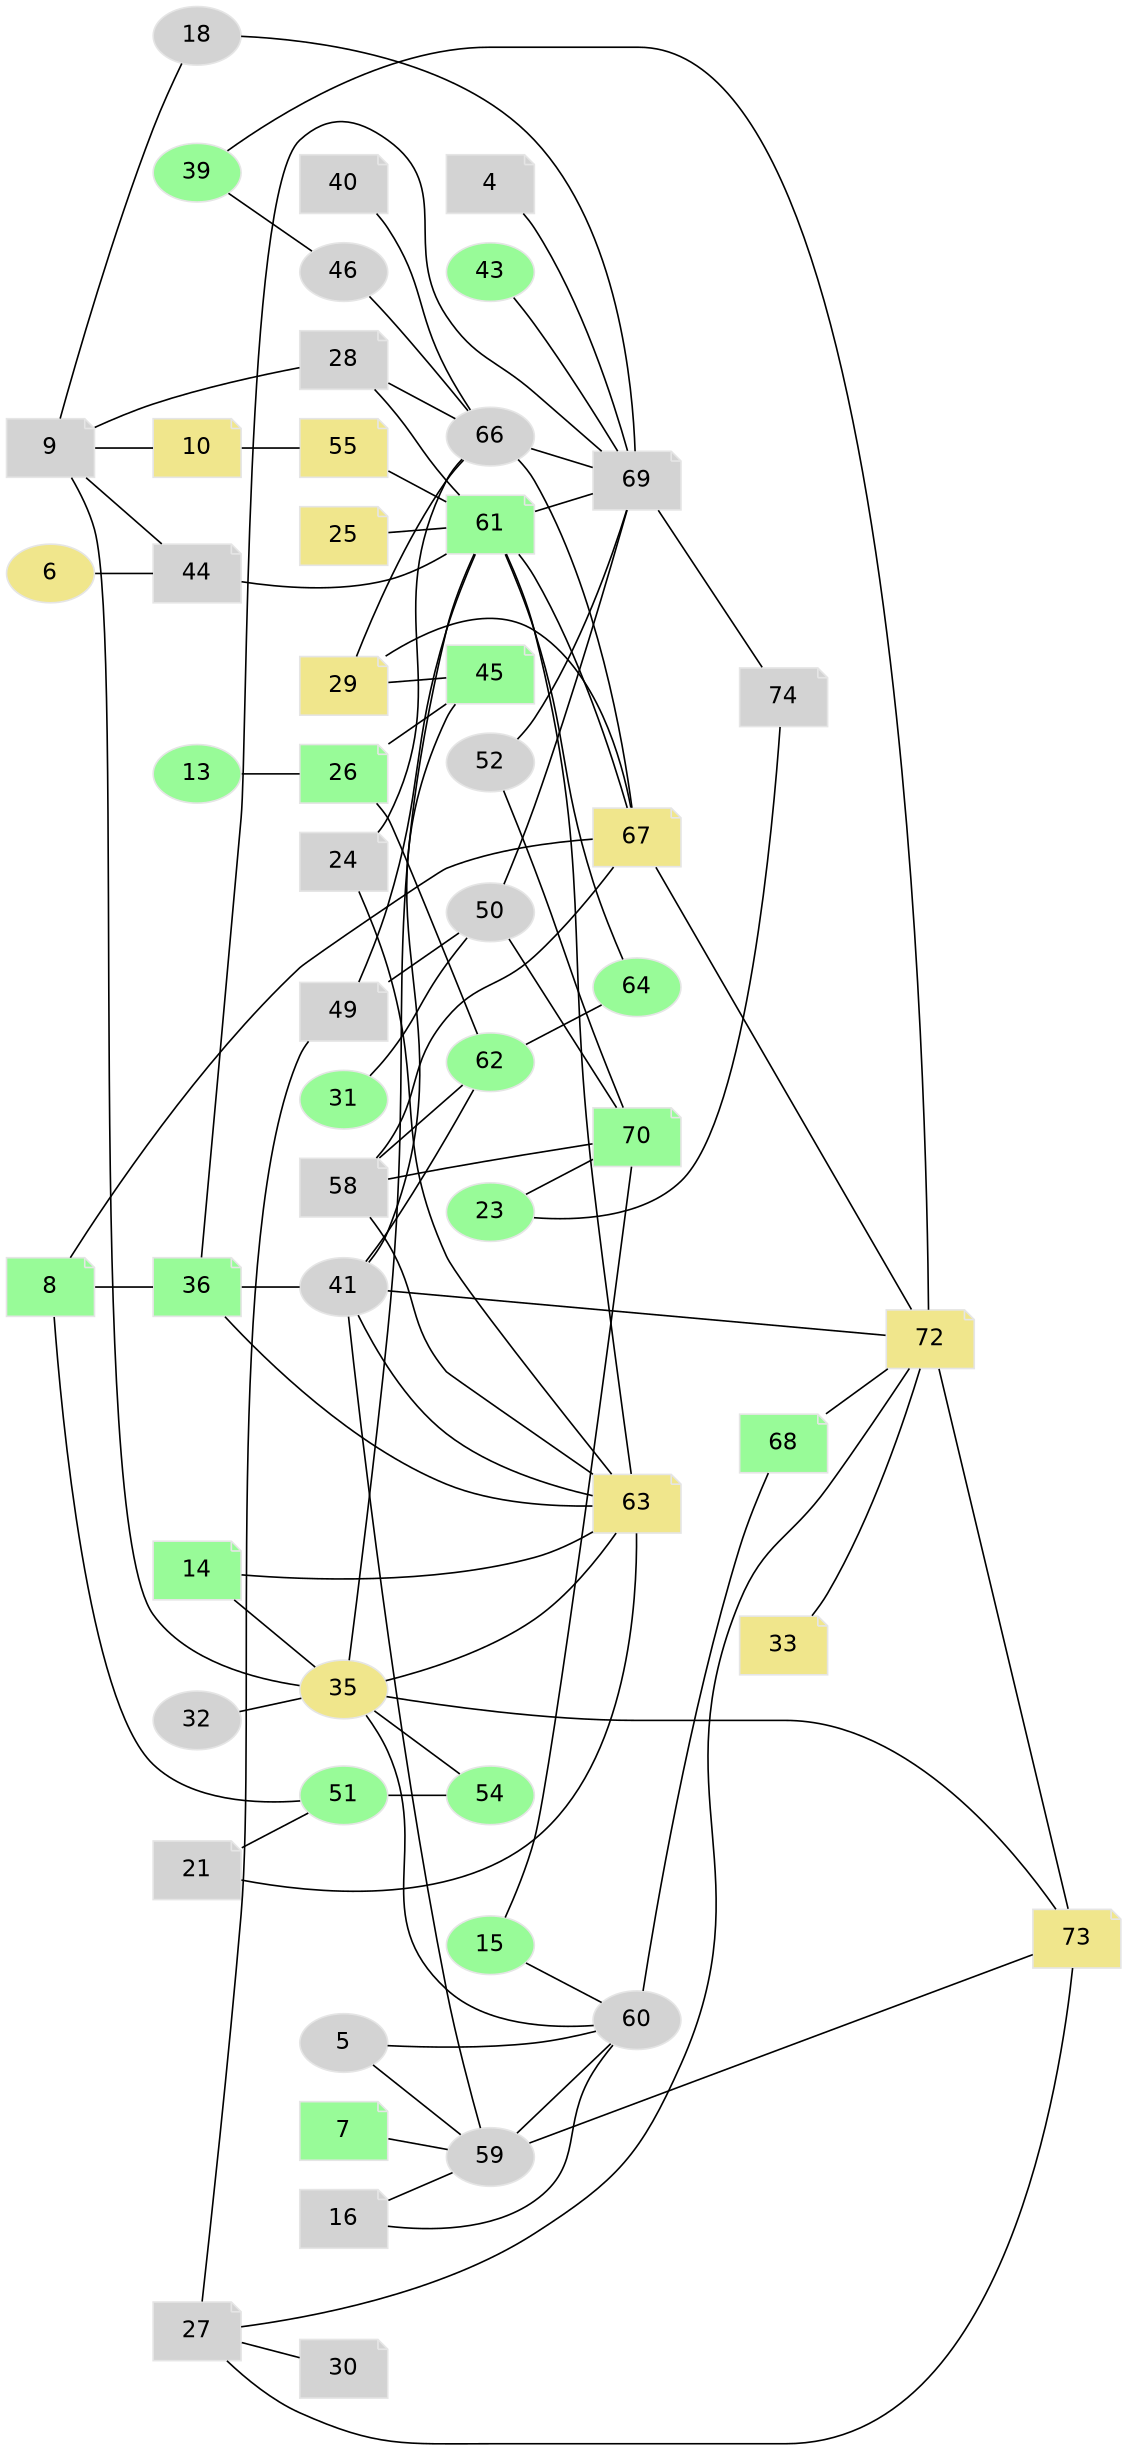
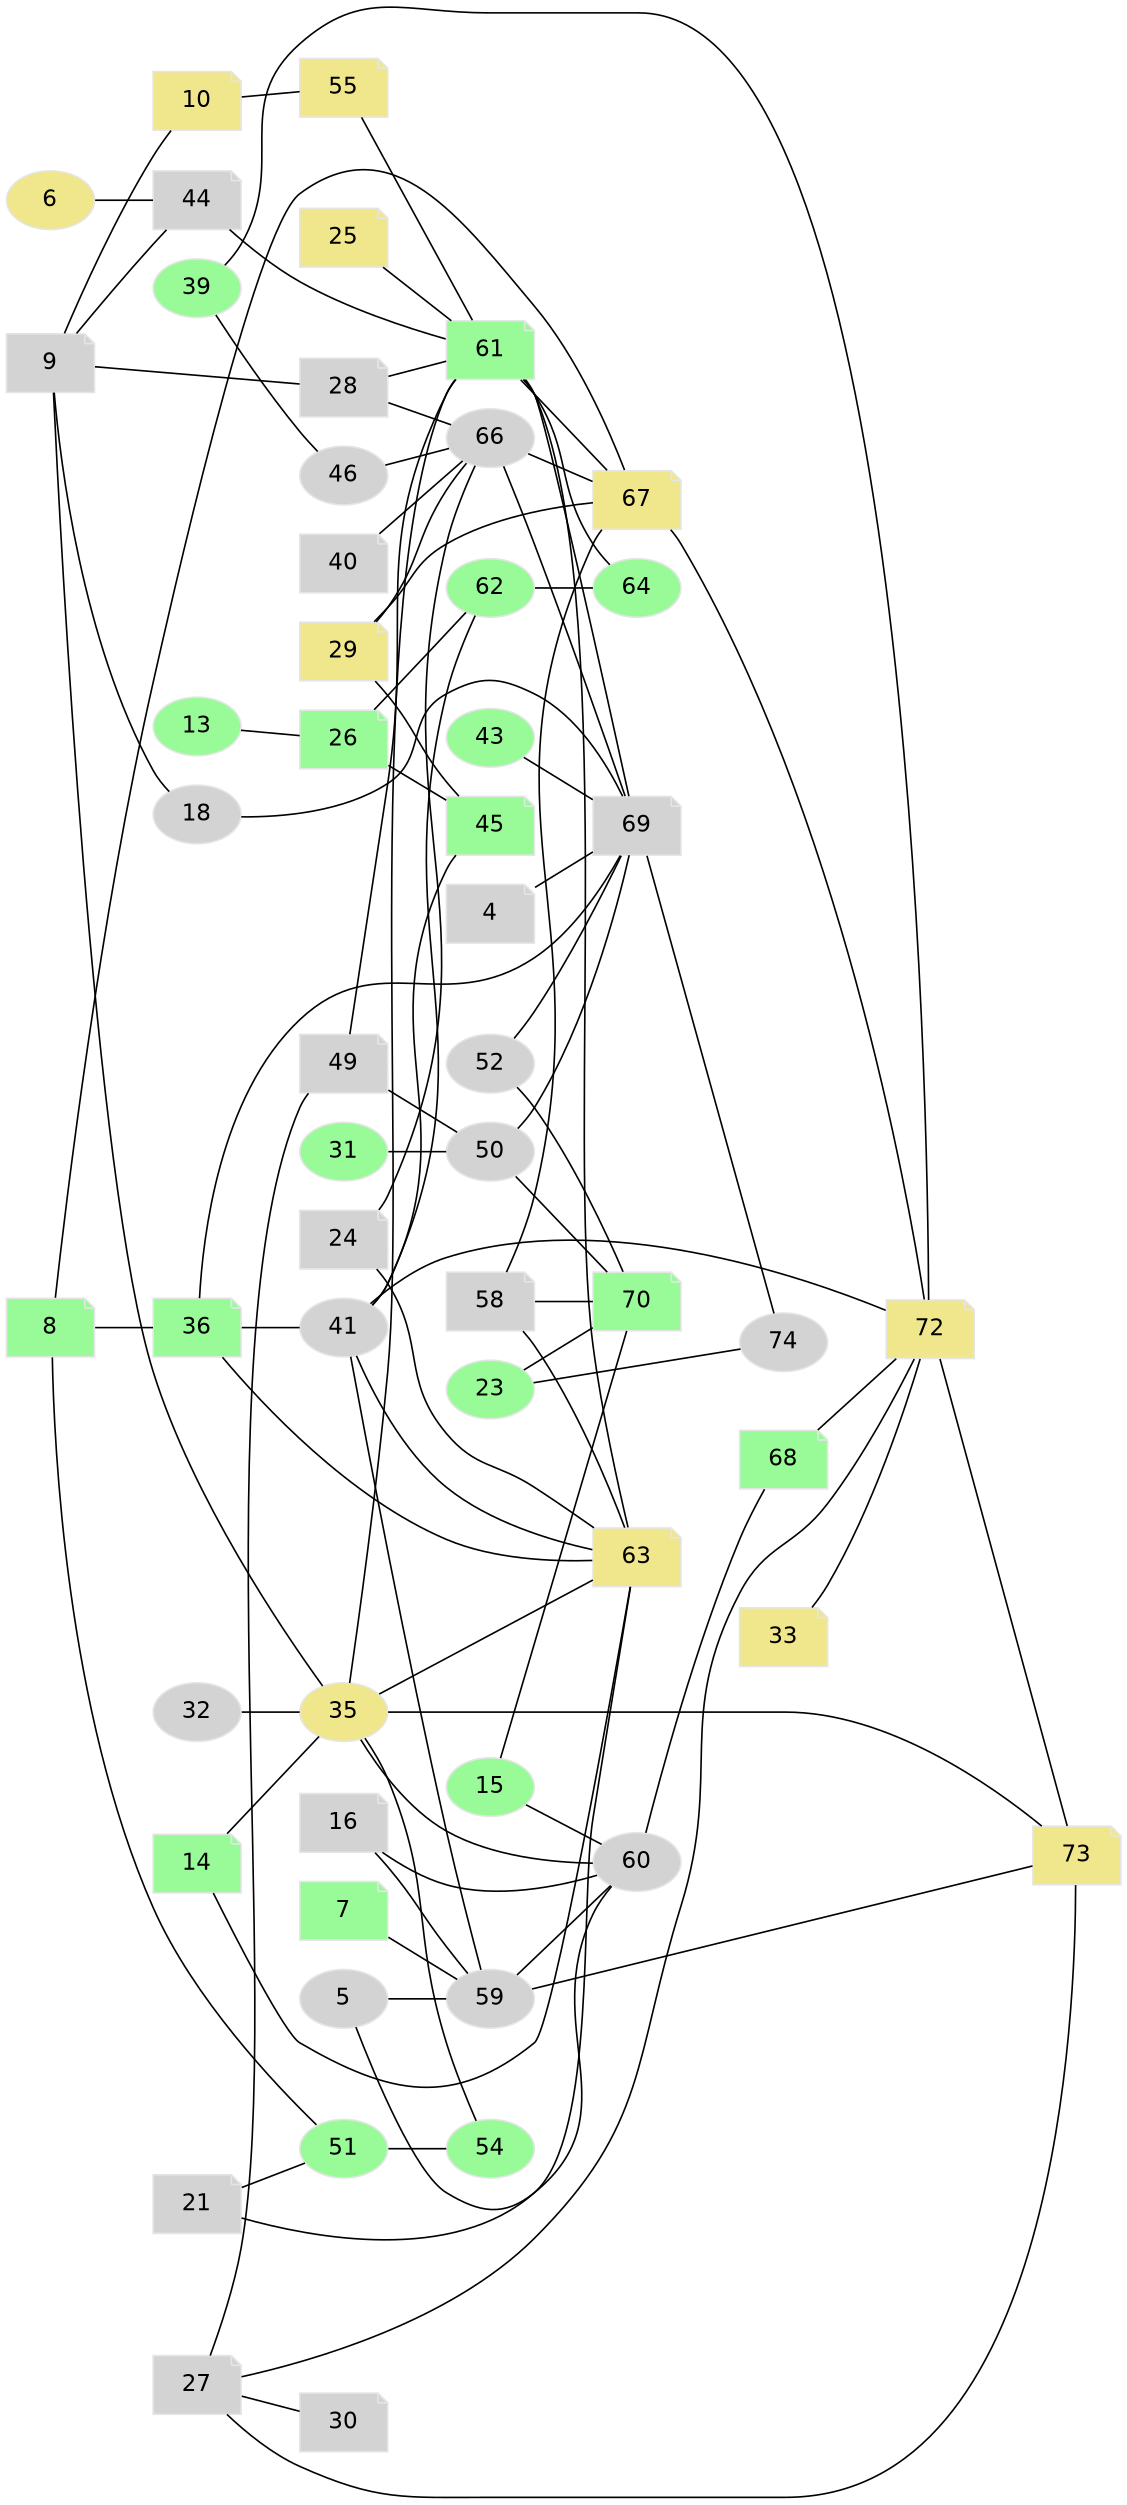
  graph {
    fontname="DejaVu Sans"
    rankdir=LR
    node [color=gray90 fillcolor=lightgrey fontname="DejaVu Sans" shape=note style=filled]
    edge [fontname="DejaVu Sans" weight=1.0]
    4
    69
-   74
+   74 [shape=ellipse]
    5 [shape=ellipse]
    59 [shape=ellipse]
    60 [shape=ellipse]
    73 [fillcolor=khaki]
    68 [fillcolor=palegreen]
    6 [fillcolor=khaki shape=ellipse]
    44
    61 [fillcolor=palegreen]
    7 [fillcolor=palegreen]
    8 [fillcolor=palegreen]
    36 [fillcolor=palegreen]
    51 [fillcolor=palegreen shape=ellipse]
    67 [fillcolor=khaki]
    63 [fillcolor=khaki]
    41 [shape=ellipse]
    n19 [fillcolor=palegreen label=54 shape=ellipse]
    72 [fillcolor=khaki]
    9
    10 [fillcolor=khaki]
    18 [shape=ellipse]
    28
    35 [fillcolor=khaki shape=ellipse]
    55 [fillcolor=khaki]
    66 [shape=ellipse]
    13 [fillcolor=palegreen shape=ellipse]
    26 [fillcolor=palegreen]
    45 [fillcolor=palegreen]
    62 [fillcolor=palegreen shape=ellipse]
    14 [fillcolor=palegreen]
    15 [fillcolor=palegreen shape=ellipse]
    70 [fillcolor=palegreen]
    16
    21
    23 [fillcolor=palegreen shape=ellipse]
    24
    25 [fillcolor=khaki]
    64 [fillcolor=palegreen shape=ellipse]
    27
    30
    49
    50 [shape=ellipse]
    29 [fillcolor=khaki]
    31 [fillcolor=palegreen shape=ellipse]
    32 [shape=ellipse]
    33 [fillcolor=khaki]
    39 [fillcolor=palegreen shape=ellipse]
    46 [shape=ellipse]
    40
    43 [fillcolor=palegreen shape=ellipse]
    52 [shape=ellipse]
    58
    4 -- 69
    69 -- 74
    5 -- 59
    5 -- 60
    59 -- 60
    59 -- 73
    60 -- 68
    68 -- 72
    6 -- 44
    44 -- 61
    61 -- 69 [weight=2.0]
    61 -- 67
    61 -- 63
    61 -- 64
    7 -- 59
    8 -- 36
    8 -- 51
    8 -- 67
    36 -- 69
    36 -- 63
    36 -- 41
    51 -- n19
    67 -- 72 [weight=2.0]
    41 -- 59
    41 -- 63
    41 -- 72
    41 -- 45
    41 -- 62
    72 -- 73
    9 -- 44
    9 -- 10
    9 -- 18
    9 -- 28
    9 -- 35
    10 -- 55
    18 -- 69
    28 -- 61
    28 -- 66
    35 -- 60
    35 -- 73
    35 -- 61
    35 -- 63
    35 -- n19
    55 -- 61
    66 -- 69
    66 -- 67
    13 -- 26
    26 -- 45
    26 -- 62
    62 -- 64
    14 -- 63
    14 -- 35
    15 -- 60
    15 -- 70
    16 -- 59
    16 -- 60
    21 -- 51
    21 -- 63
    23 -- 74
    23 -- 70
    24 -- 63
    24 -- 66
    25 -- 61
    27 -- 73
    27 -- 72
    27 -- 30
    27 -- 49
    49 -- 61
    49 -- 50
    50 -- 69
    50 -- 70
    29 -- 67
    29 -- 66
    29 -- 45
    31 -- 50
    32 -- 35
    33 -- 72
    39 -- 72
    39 -- 46
    46 -- 66
    40 -- 66
    43 -- 69
    52 -- 69
    52 -- 70
    58 -- 67
    58 -- 63
-   58 -- 62
    58 -- 70
  }
